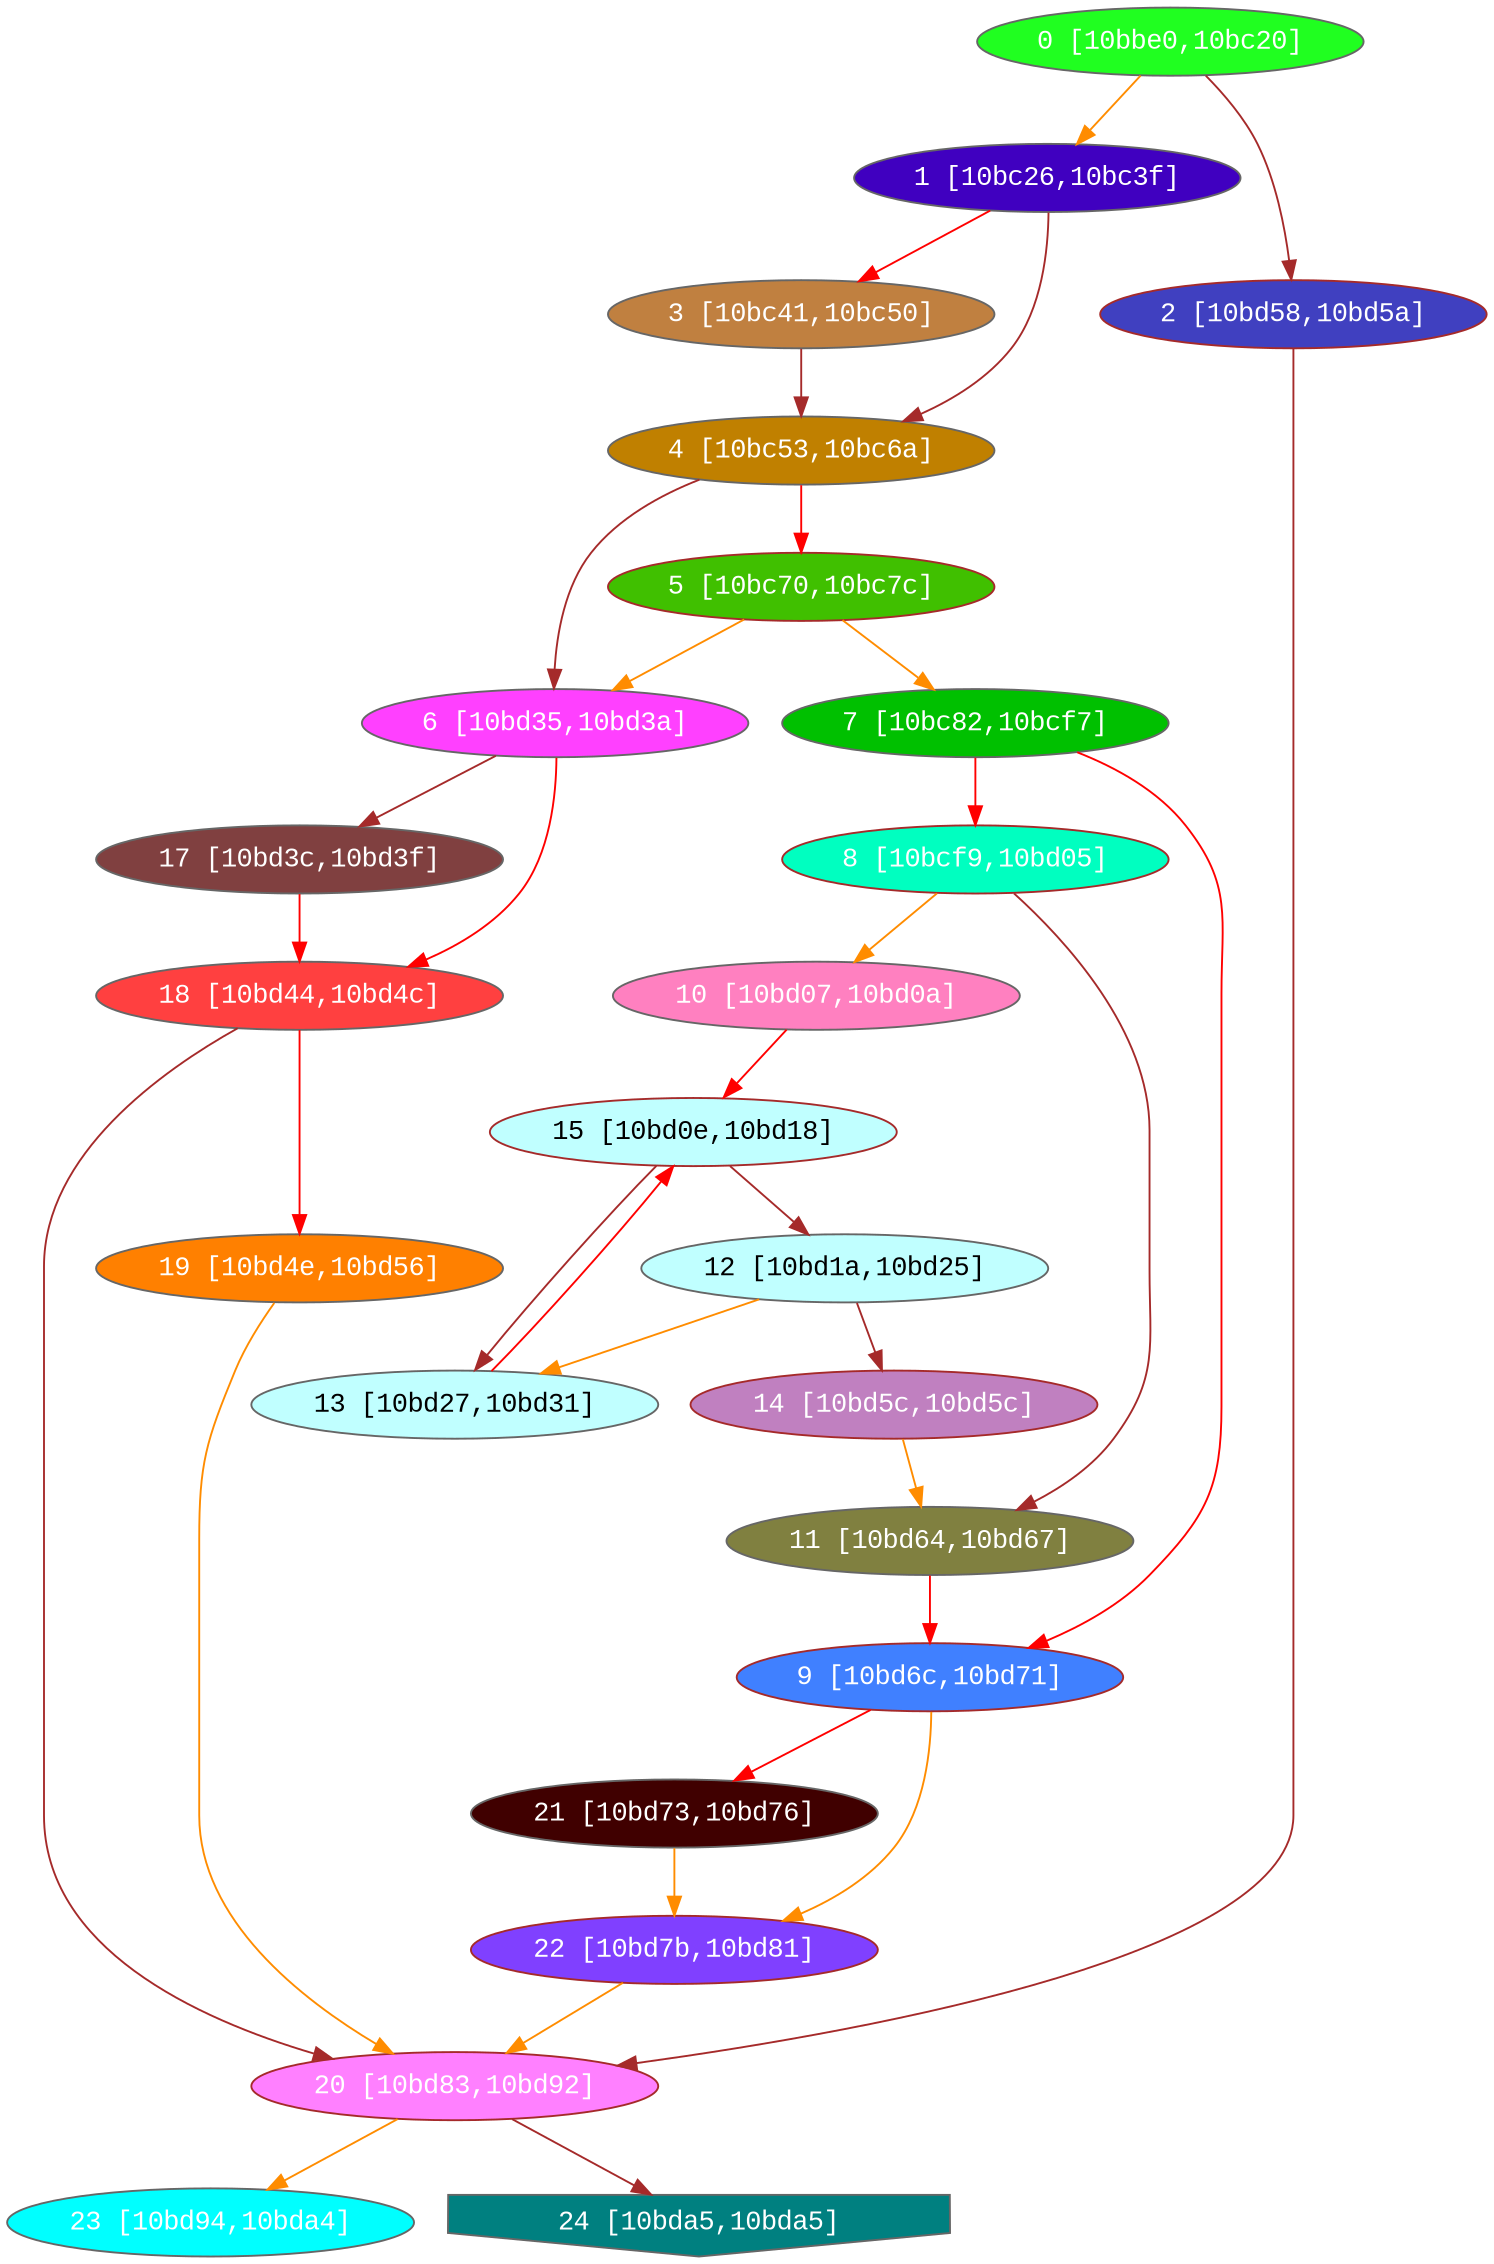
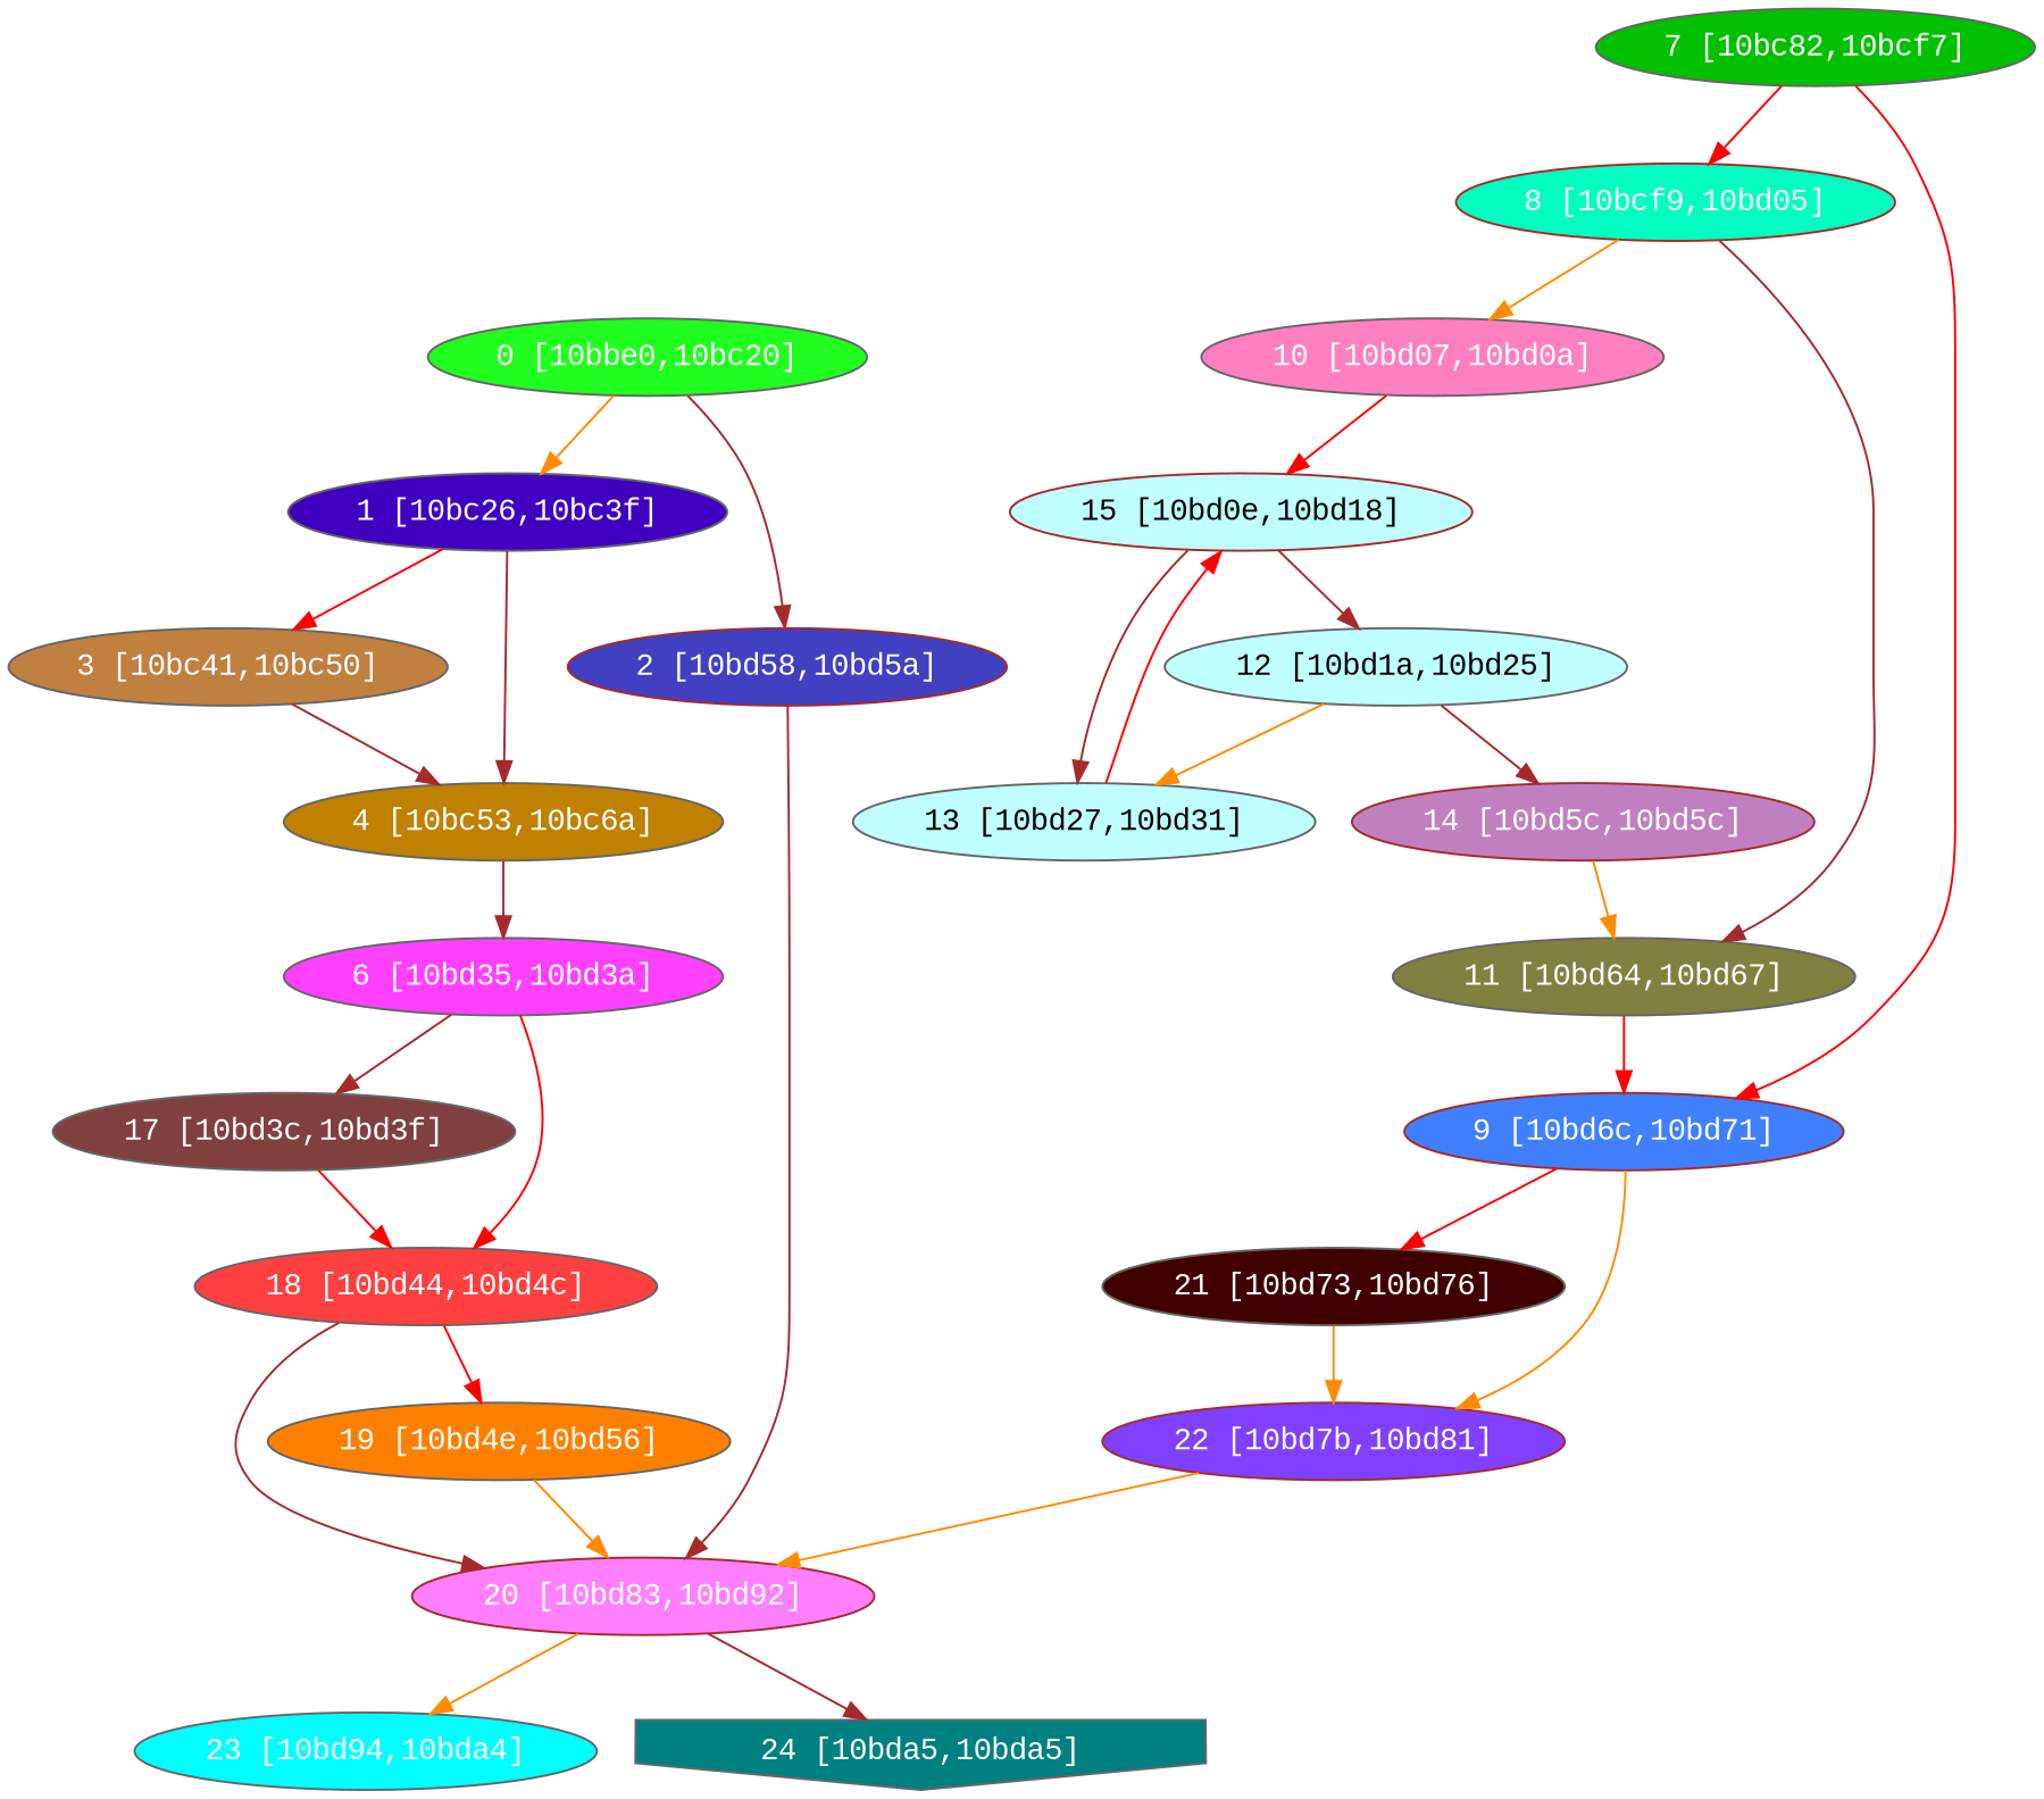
  digraph {
    fontname="Liberation Mono"
    node [color=gray40 fillcolor="#C0FFFF" fontcolor="#ffffff" fontname="Liberation Mono" shape=oval style=filled]
    edge [color=brown fontname="Liberation Mono"]
    n1 [fillcolor="#20FF20" label="0 [10bbe0,10bc20]"]
    n2 [fillcolor="#4000C0" label="1 [10bc26,10bc3f]"]
    n3 [color=brown fillcolor="#4040C0" label="2 [10bd58,10bd5a]"]
    n4 [fillcolor="#C08040" label="3 [10bc41,10bc50]"]
    n5 [fillcolor="#C08000" label="4 [10bc53,10bc6a]"]
    n6 [color=brown fillcolor="#FF80FF" label="20 [10bd83,10bd92]"]
-   n7 [color=brown fillcolor="#40C000" label="5 [10bc70,10bc7c]"]
    n8 [fillcolor="#FF40FF" label="6 [10bd35,10bd3a]"]
    n9 [fillcolor="#00FFFF" label="23 [10bd94,10bda4]"]
    n10 [fillcolor="#008080" label="24 [10bda5,10bda5]" shape=invhouse]
    n11 [fillcolor="#00C000" label="7 [10bc82,10bcf7]"]
    n12 [fillcolor="#804040" label="17 [10bd3c,10bd3f]"]
    n13 [fillcolor="#FF4040" label="18 [10bd44,10bd4c]"]
    n14 [color=brown fillcolor="#00FFC0" label="8 [10bcf9,10bd05]"]
    n15 [color=brown fillcolor="#4080FF" label="9 [10bd6c,10bd71]"]
    n16 [fillcolor="#FF8000" label="19 [10bd4e,10bd56]"]
    n17 [fillcolor="#FF80C0" label="10 [10bd07,10bd0a]"]
    n18 [fillcolor="#808040" label="11 [10bd64,10bd67]"]
    n19 [fillcolor="#400000" label="21 [10bd73,10bd76]"]
    n20 [color=brown fillcolor="#8040FF" label="22 [10bd7b,10bd81]"]
    n21 [color=brown fontcolor="#000000" label="15 [10bd0e,10bd18]"]
    n22 [fontcolor="#000000" label="12 [10bd1a,10bd25]"]
    n23 [fontcolor="#000000" label="13 [10bd27,10bd31]"]
    n24 [color=brown fillcolor="#C080C0" label="14 [10bd5c,10bd5c]"]
    n1 -> n2 [color=darkorange]
    n1 -> n3
    n2 -> n4 [color=red]
    n2 -> n5
    n3 -> n6
    n4 -> n5
-   n5 -> n7 [color=red]
    n5 -> n8
    n6 -> n9 [color=darkorange]
    n6 -> n10
-   n7 -> n8 [color=darkorange]
-   n7 -> n11 [color=darkorange]
    n8 -> n12
    n8 -> n13 [color=red]
    n11 -> n14 [color=red]
    n11 -> n15 [color=red]
    n12 -> n13 [color=red]
    n13 -> n6
    n13 -> n16 [color=red]
    n14 -> n17 [color=darkorange]
    n14 -> n18
    n15 -> n19 [color=red]
    n15 -> n20 [color=darkorange]
    n16 -> n6 [color=darkorange]
    n17 -> n21 [color=red]
    n18 -> n15 [color=red]
    n19 -> n20 [color=darkorange]
    n20 -> n6 [color=darkorange]
    n21 -> n22
    n21 -> n23
    n22 -> n23 [color=darkorange]
    n22 -> n24
    n23 -> n21 [color=red]
    n24 -> n18 [color=darkorange]
  }
